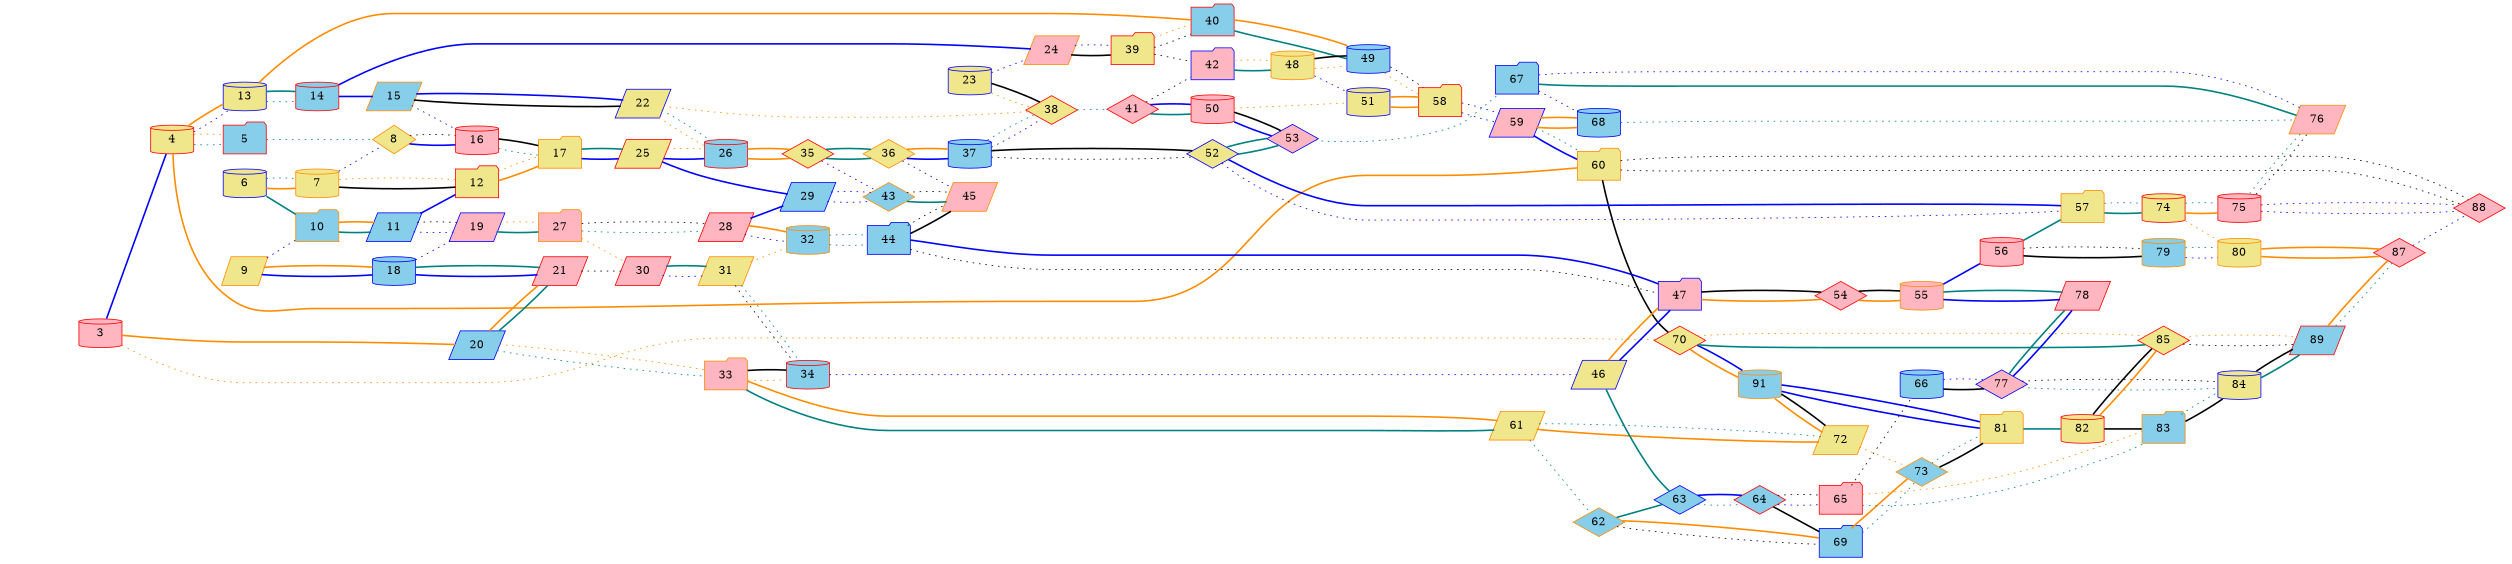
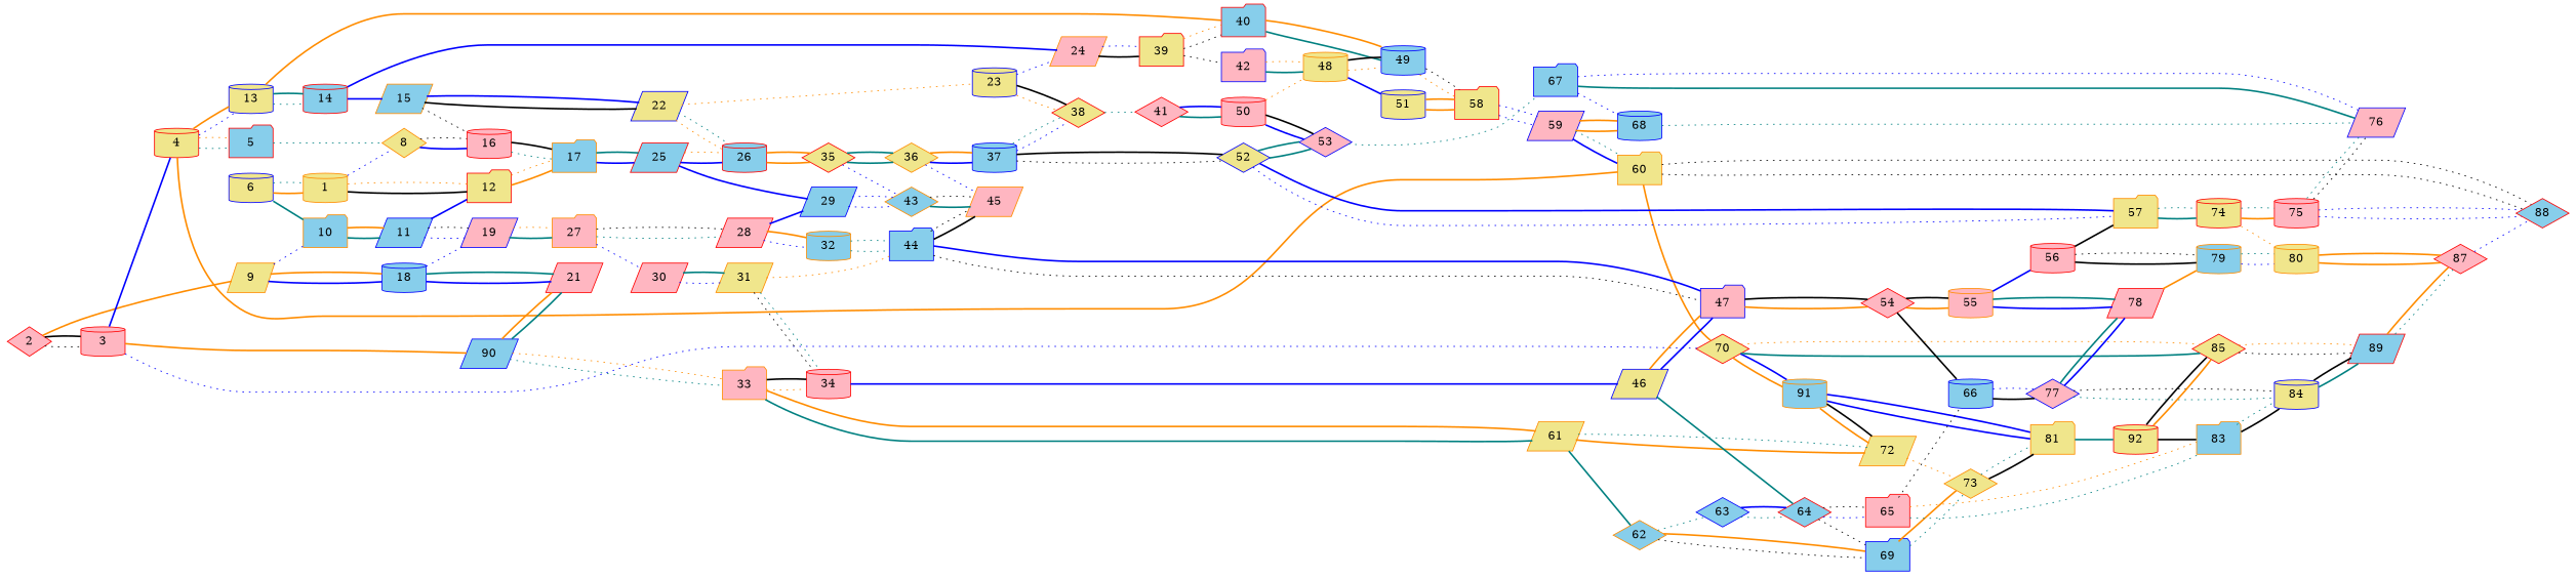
  graph {
    rankdir=LR
    node [color=red fillcolor=khaki shape=cylinder style=filled]
    edge [color=darkorange style=bold]
+   2 [fillcolor=lightpink shape=diamond]
    3 [fillcolor=lightpink]
    9 [color=darkorange shape=parallelogram]
    6 [color=blue]
-   7 [color=darkorange]
+   7 [color=darkorange label=1]
    10 [color=darkorange fillcolor=skyblue shape=folder]
    4
-   20 [color=blue fillcolor=skyblue shape=parallelogram]
+   20 [color=blue fillcolor=skyblue shape=parallelogram label=90]
    70 [shape=diamond]
    18 [color=blue fillcolor=skyblue]
    5 [fillcolor=skyblue shape=folder]
    13 [color=blue]
    60 [color=darkorange shape=folder]
    21 [fillcolor=lightpink shape=parallelogram]
    33 [color=darkorange fillcolor=lightpink shape=folder]
    n16 [color=darkorange fillcolor=skyblue label=91]
    85 [shape=diamond]
    8 [color=darkorange shape=diamond]
    14 [fillcolor=skyblue]
    40 [fillcolor=skyblue shape=folder]
-   88 [fillcolor=lightpink shape=diamond]
+   88 [fillcolor=skyblue shape=diamond]
    16 [fillcolor=lightpink]
    12 [shape=folder]
    11 [color=blue fillcolor=skyblue shape=parallelogram]
-   17 [color=darkorange shape=folder]
+   17 [color=darkorange fillcolor=skyblue shape=folder]
    19 [color=blue fillcolor=lightpink shape=parallelogram]
    27 [color=darkorange fillcolor=lightpink shape=folder]
-   25 [shape=parallelogram]
+   25 [fillcolor=skyblue shape=parallelogram]
    15 [color=darkorange fillcolor=skyblue shape=parallelogram]
    24 [color=darkorange fillcolor=lightpink shape=parallelogram]
    49 [color=blue fillcolor=skyblue]
    22 [color=blue shape=parallelogram]
    39 [shape=folder]
    23 [color=blue]
    26 [fillcolor=skyblue]
    29 [color=blue fillcolor=skyblue shape=parallelogram]
    30 [fillcolor=lightpink shape=parallelogram]
    28 [fillcolor=lightpink shape=parallelogram]
-   34 [fillcolor=skyblue]
+   34 [fillcolor=lightpink]
    61 [color=darkorange shape=parallelogram]
    31 [color=darkorange shape=parallelogram]
    38 [shape=diamond]
    35 [shape=diamond]
    41 [fillcolor=lightpink shape=diamond]
    42 [color=blue fillcolor=lightpink shape=folder]
    43 [color=darkorange fillcolor=skyblue shape=diamond]
    36 [color=darkorange shape=diamond]
    32 [color=darkorange fillcolor=skyblue]
    44 [color=blue fillcolor=skyblue shape=folder]
    45 [color=darkorange fillcolor=lightpink shape=parallelogram]
    46 [color=blue shape=parallelogram]
    47 [color=blue fillcolor=lightpink shape=folder]
    62 [color=darkorange fillcolor=skyblue shape=diamond]
    72 [color=darkorange shape=parallelogram]
    63 [color=blue fillcolor=skyblue shape=diamond]
    37 [color=blue fillcolor=skyblue]
    52 [color=blue shape=diamond]
    53 [color=blue fillcolor=lightpink shape=diamond]
    57 [color=darkorange shape=folder]
    50 [fillcolor=lightpink]
    48 [color=darkorange]
    58 [shape=folder]
    51 [color=blue]
    54 [fillcolor=lightpink shape=diamond]
    64 [fillcolor=skyblue shape=diamond]
    55 [color=darkorange fillcolor=lightpink]
    66 [color=blue fillcolor=skyblue]
    59 [color=blue fillcolor=lightpink shape=parallelogram]
    67 [color=blue fillcolor=skyblue shape=folder]
    74
    68 [color=blue fillcolor=skyblue]
-   76 [color=darkorange fillcolor=lightpink shape=parallelogram]
+   76 [color=blue fillcolor=lightpink shape=parallelogram]
    56 [fillcolor=lightpink]
    78 [fillcolor=lightpink shape=parallelogram]
    77 [color=blue fillcolor=lightpink shape=diamond]
    79 [color=darkorange fillcolor=skyblue]
    80 [color=darkorange]
    75 [fillcolor=lightpink]
    69 [color=blue fillcolor=skyblue shape=folder]
-   73 [color=darkorange fillcolor=skyblue shape=diamond]
+   73 [color=darkorange shape=diamond]
    65 [fillcolor=lightpink shape=folder]
    83 [color=darkorange fillcolor=skyblue shape=folder]
    84 [color=blue]
    81 [color=darkorange shape=folder]
    n85 [fillcolor=skyblue label=89 shape=parallelogram]
-   82
+   82 [label=92]
    87 [fillcolor=lightpink shape=diamond]
+   2 -- 3 [color=black style=dotted]
+   2 -- 3 [color=black]
+   2 -- 9
    3 -- 4 [color=blue]
    3 -- 20
-   3 -- 70 [style=dotted]
+   3 -- 70 [color=blue style=dotted]
    9 -- 10 [color=blue style=dotted]
    9 -- 18 [color=blue]
    9 -- 18
    6 -- 7
    6 -- 7 [color=teal style=dotted]
    6 -- 10 [color=teal]
    7 -- 8 [color=blue style=dotted]
    7 -- 12 [color=black]
    7 -- 12 [style=dotted]
    10 -- 11 [color=teal]
    10 -- 11
    4 -- 5 [color=teal style=dotted]
    4 -- 5 [style=dotted]
    4 -- 13 [color=blue style=dotted]
    4 -- 13
    4 -- 60
    20 -- 21 [color=teal]
    20 -- 21
    20 -- 33 [color=teal style=dotted]
    20 -- 33 [style=dotted]
    70 -- n16
    70 -- n16 [color=blue]
    70 -- 85 [color=teal]
    70 -- 85 [style=dotted]
    18 -- 21 [color=blue]
    18 -- 21 [color=teal]
    18 -- 19 [color=blue style=dotted]
    5 -- 8 [color=teal style=dotted]
    13 -- 14 [color=teal style=dotted]
    13 -- 14 [color=teal]
    13 -- 40
-   60 -- 70 [color=black]
+   60 -- 70
    60 -- 88 [color=black style=dotted]
    60 -- 88 [color=black style=dotted]
-   21 -- 30 [color=black style=dotted]
    33 -- 34 [style=dotted]
    33 -- 34 [color=black]
    33 -- 61 [color=teal]
    33 -- 61
    n16 -- 72
    n16 -- 72 [color=black]
    n16 -- 81 [color=blue]
    n16 -- 81 [color=blue]
    85 -- n85 [color=black style=dotted]
    85 -- n85 [style=dotted]
    8 -- 16 [color=blue]
    8 -- 16 [color=black style=dotted]
    14 -- 15 [color=blue]
    14 -- 24 [color=blue]
    40 -- 49 [color=teal]
    40 -- 49
    16 -- 17 [color=teal style=dotted]
    16 -- 17 [color=black]
    12 -- 17
    12 -- 17 [style=dotted]
    11 -- 12 [color=blue]
    11 -- 19 [color=blue style=dotted]
    11 -- 19 [color=black style=dotted]
    17 -- 25 [color=blue]
    17 -- 25 [color=teal]
    19 -- 27 [color=teal]
    19 -- 27 [style=dotted]
-   27 -- 30 [style=dotted]
+   27 -- 30 [color=blue style=dotted]
    27 -- 28 [color=teal style=dotted]
    27 -- 28 [color=black style=dotted]
    25 -- 26 [color=blue]
    25 -- 26 [style=dotted]
    25 -- 29 [color=blue]
-   15 -- 16 [color=blue style=dotted]
+   15 -- 16 [color=black style=dotted]
    15 -- 22 [color=black]
    15 -- 22 [color=blue]
    24 -- 39 [color=black]
    24 -- 39 [color=blue style=dotted]
    49 -- 58 [style=dotted]
    49 -- 58 [color=black style=dotted]
-   22 -- 38 [style=dotted]
+   22 -- 23 [style=dotted]
    22 -- 26 [style=dotted]
    22 -- 26 [color=teal style=dotted]
    39 -- 40 [color=black style=dotted]
    39 -- 40 [style=dotted]
    39 -- 42 [color=black style=dotted]
    23 -- 24 [color=blue style=dotted]
    23 -- 38 [style=dotted]
    23 -- 38 [color=black]
    26 -- 35
    26 -- 35
    29 -- 43 [color=blue style=dotted]
    29 -- 43 [color=blue style=dotted]
    30 -- 31 [color=blue style=dotted]
    30 -- 31 [color=teal]
    28 -- 29 [color=blue]
    28 -- 32 [color=blue style=dotted]
    28 -- 32
-   34 -- 46 [color=blue style=dotted]
-   61 -- 62 [color=teal style=dotted]
+   34 -- 46 [color=blue]
+   61 -- 62 [color=teal]
    61 -- 72
    61 -- 72 [color=teal style=dotted]
    31 -- 34 [color=black style=dotted]
    31 -- 34 [color=teal style=dotted]
-   31 -- 32 [style=dotted]
+   31 -- 44 [style=dotted]
    38 -- 41 [color=teal style=dotted]
    35 -- 43 [color=blue style=dotted]
    35 -- 36 [color=teal]
    35 -- 36 [color=teal]
-   41 -- 42 [color=black style=dotted]
    41 -- 50 [color=teal]
    41 -- 50 [color=blue]
    42 -- 48 [color=teal]
    42 -- 48 [style=dotted]
    43 -- 45 [color=teal]
    43 -- 45 [color=black style=dotted]
    36 -- 45 [color=blue style=dotted]
    36 -- 37 [color=blue]
    36 -- 37
    32 -- 44 [color=teal style=dotted]
    32 -- 44 [color=teal style=dotted]
    44 -- 45 [color=black]
    44 -- 45 [color=black style=dotted]
    44 -- 47 [color=black style=dotted]
    44 -- 47 [color=blue]
    46 -- 47 [color=blue]
    46 -- 47
-   46 -- 63 [color=teal]
+   46 -- 64 [color=teal]
    47 -- 54
    47 -- 54 [color=black]
-   62 -- 63 [color=teal]
+   62 -- 63 [color=teal style=dotted]
    62 -- 69 [color=black style=dotted]
    62 -- 69
    72 -- 73 [style=dotted]
    63 -- 64 [color=teal style=dotted]
    63 -- 64 [color=blue]
    37 -- 38 [color=blue style=dotted]
    37 -- 38 [color=teal style=dotted]
    37 -- 52 [color=black style=dotted]
    37 -- 52 [color=black]
    52 -- 53 [color=teal]
    52 -- 53 [color=teal]
    52 -- 57 [color=blue style=dotted]
    52 -- 57 [color=blue]
    53 -- 67 [color=teal style=dotted]
    57 -- 74 [color=teal]
    57 -- 74 [color=teal style=dotted]
    50 -- 53 [color=blue]
    50 -- 53 [color=black]
-   50 -- 51 [style=dotted]
+   50 -- 48 [style=dotted]
    48 -- 49 [style=dotted]
    48 -- 49 [color=black]
-   48 -- 51 [color=blue style=dotted]
+   48 -- 51 [color=blue]
    58 -- 59 [color=blue style=dotted]
    58 -- 59 [color=blue style=dotted]
    51 -- 58
    51 -- 58
    54 -- 55
    54 -- 55 [color=black]
-   64 -- 69 [color=black]
+   54 -- 66 [color=black]
+   64 -- 69 [color=black style=dotted]
    64 -- 65 [color=blue style=dotted]
    64 -- 65 [color=black style=dotted]
    55 -- 56 [color=blue]
    55 -- 78 [color=blue]
    55 -- 78 [color=teal]
    66 -- 77 [color=black]
    66 -- 77 [color=blue style=dotted]
    59 -- 60 [color=blue]
    59 -- 60 [color=teal style=dotted]
    59 -- 68
    59 -- 68
    67 -- 68 [color=blue style=dotted]
    67 -- 76 [color=teal]
    67 -- 76 [color=blue style=dotted]
    74 -- 80 [style=dotted]
    74 -- 75
    74 -- 75 [color=teal style=dotted]
    68 -- 76 [color=teal style=dotted]
-   56 -- 57 [color=teal]
+   56 -- 57 [color=black]
    56 -- 79 [color=black]
    56 -- 79 [color=black style=dotted]
+   78 -- 79
    77 -- 78 [color=blue]
    77 -- 78 [color=teal]
    77 -- 84 [color=teal style=dotted]
    77 -- 84 [color=black style=dotted]
    79 -- 80 [color=blue style=dotted]
    79 -- 80 [color=teal style=dotted]
    80 -- 87
    80 -- 87
    75 -- 88 [color=blue style=dotted]
    75 -- 88 [color=blue style=dotted]
    75 -- 76 [color=black style=dotted]
    75 -- 76 [color=teal style=dotted]
    69 -- 73 [color=teal style=dotted]
    69 -- 73
    73 -- 81 [color=black]
    73 -- 81 [color=teal style=dotted]
    65 -- 66 [color=black style=dotted]
    65 -- 83 [color=teal style=dotted]
    65 -- 83 [style=dotted]
    83 -- 84 [color=black]
    83 -- 84 [color=teal style=dotted]
    84 -- n85 [color=teal]
    84 -- n85 [color=black]
    81 -- 82 [color=teal]
    n85 -- 87 [color=teal style=dotted]
    n85 -- 87
    82 -- 85
    82 -- 85 [color=black]
    82 -- 83 [color=black]
    87 -- 88 [color=blue style=dotted]
  }
